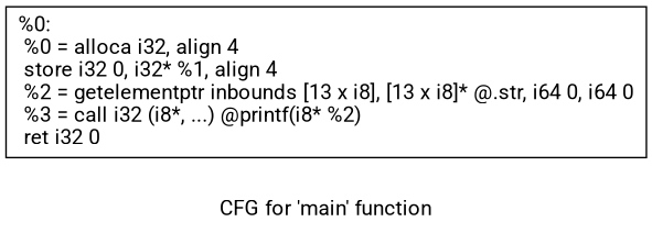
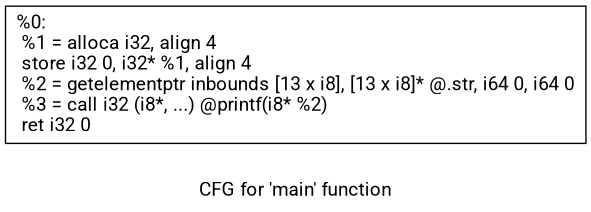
  digraph {
    label="CFG for 'main' function"
    fontname=Roboto
-   n1 [label="{%0:\l  %0 = alloca i32, align 4\l  store i32 0, i32* %1, align 4\l  %2 = getelementptr inbounds [13 x i8], [13 x i8]* @.str, i64 0, i64 0\l  %3 = call i32 (i8*, ...) @printf(i8* %2)\l  ret i32 0\l}" shape=record fontname=Roboto]
+   n1 [label="{%0:\l  %1 = alloca i32, align 4\l  store i32 0, i32* %1, align 4\l  %2 = getelementptr inbounds [13 x i8], [13 x i8]* @.str, i64 0, i64 0\l  %3 = call i32 (i8*, ...) @printf(i8* %2)\l  ret i32 0\l}" shape=record fontname=Roboto]
  }
